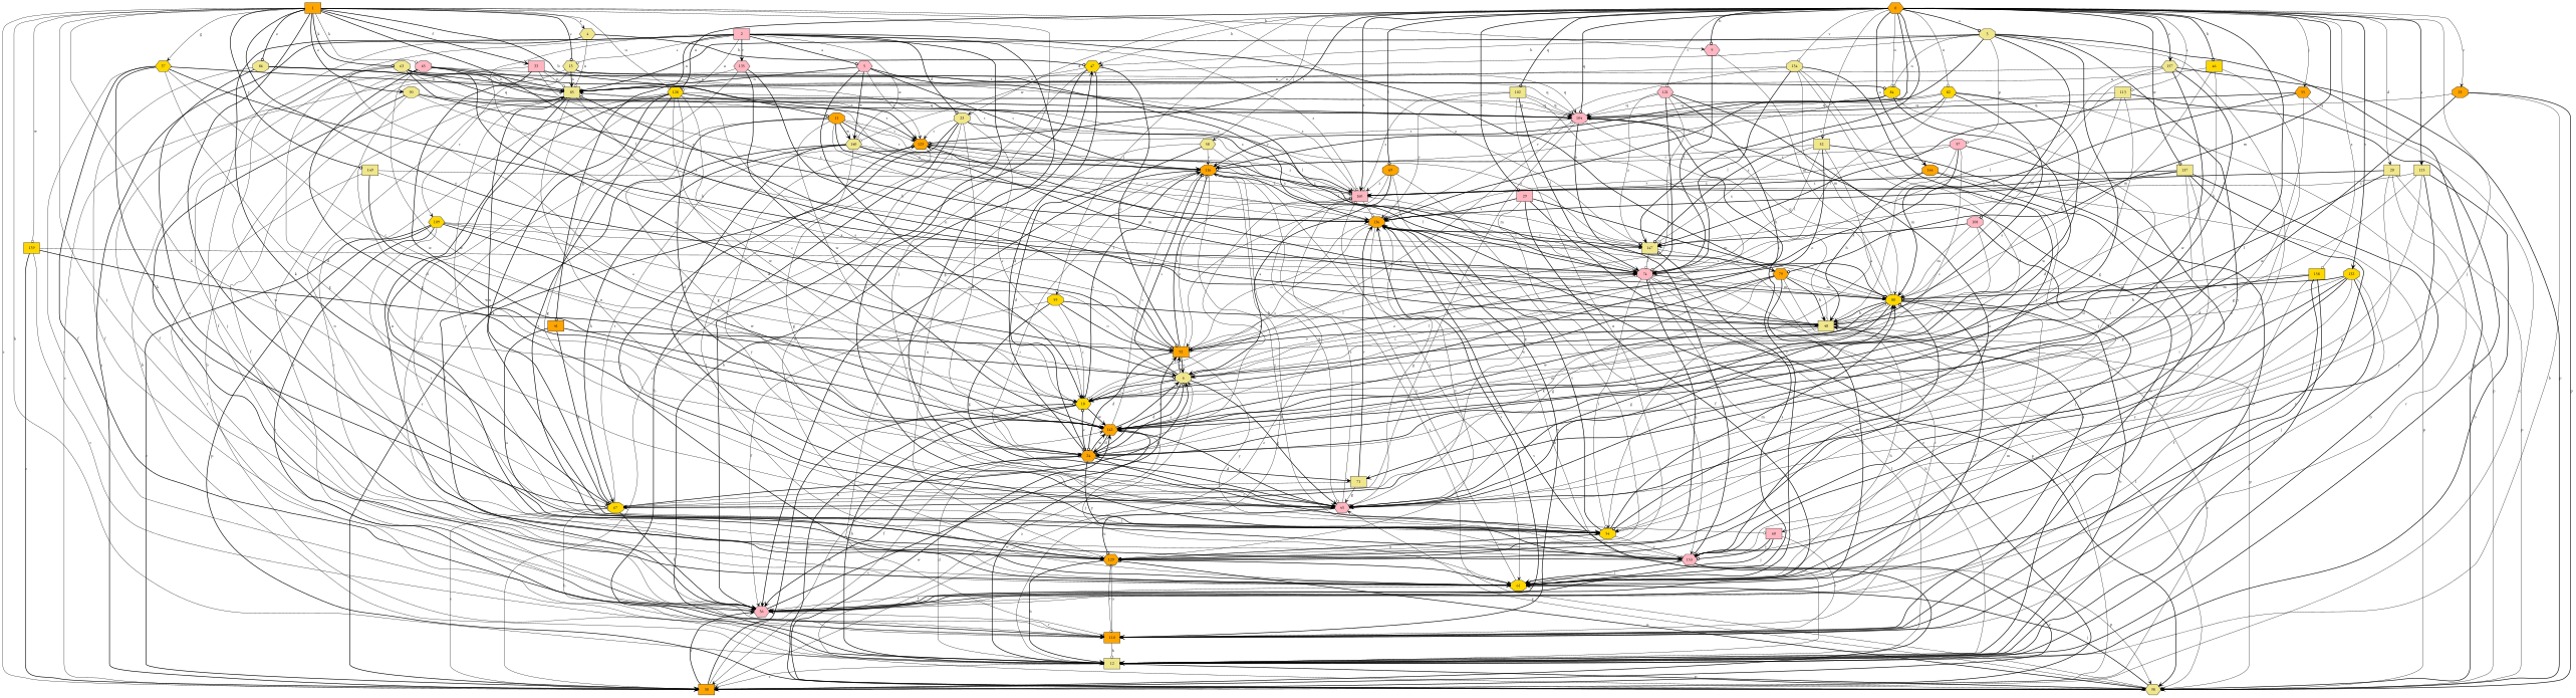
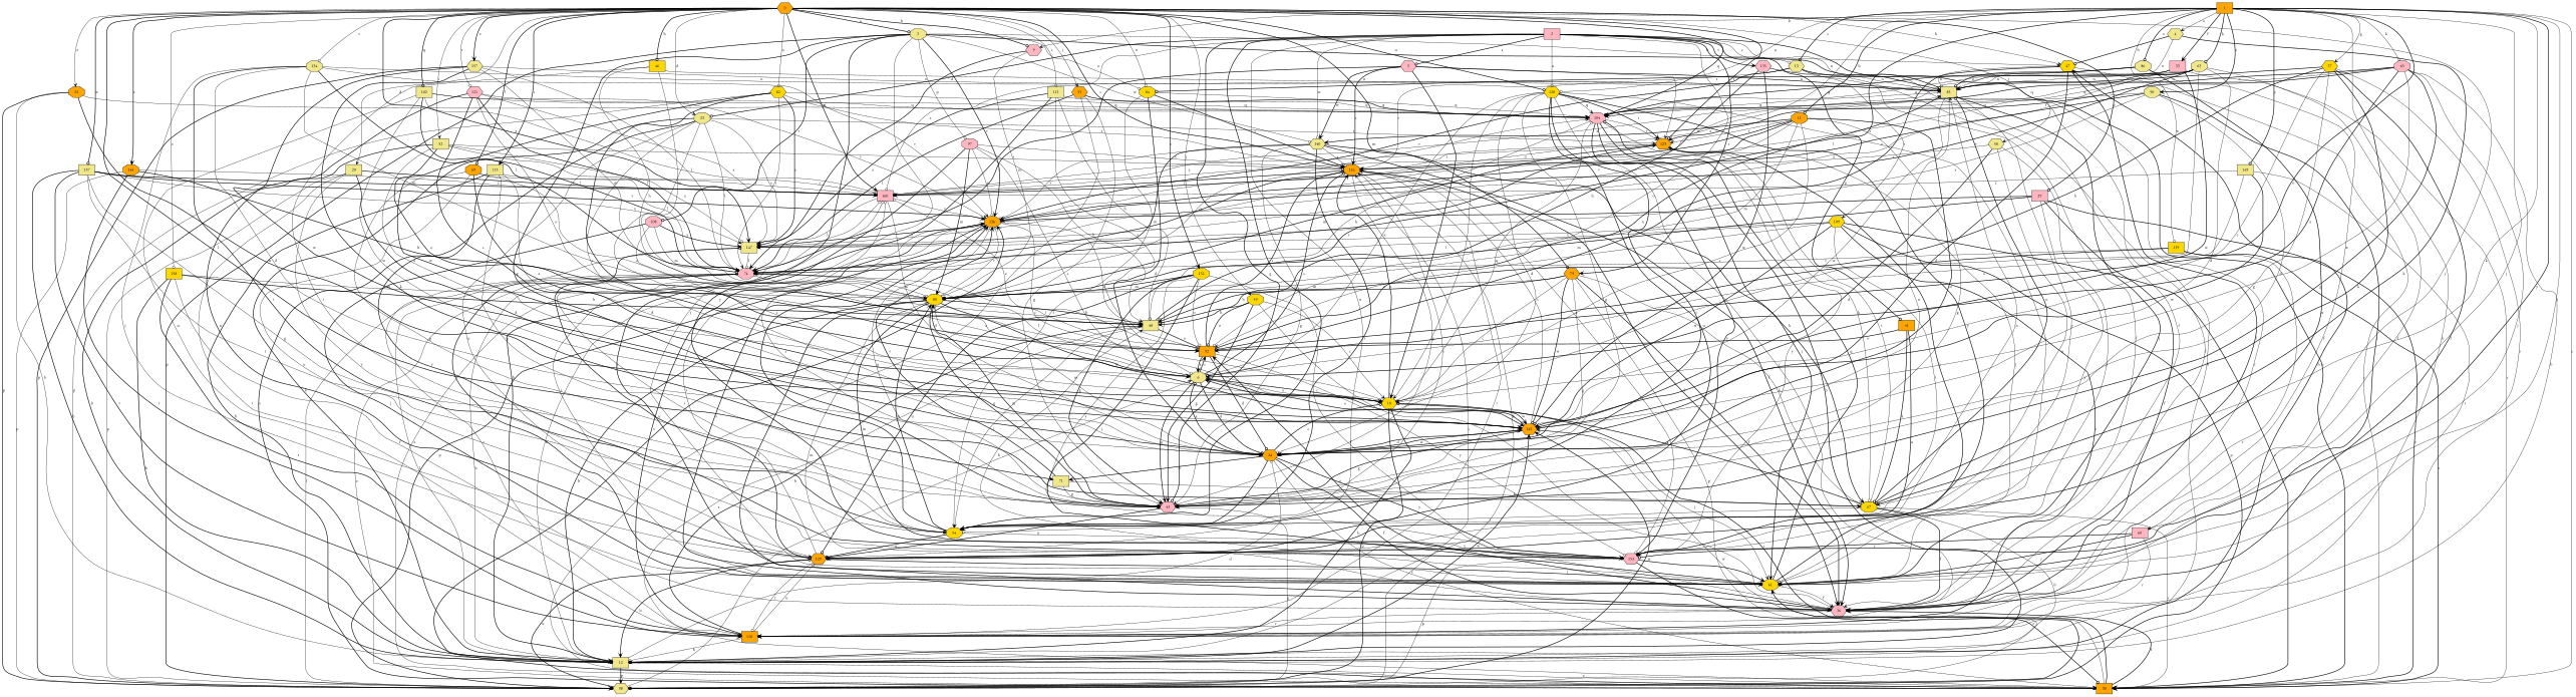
  strict digraph {
    fontname="EB Garamond"
    node [fillcolor=khaki fontname="EB Garamond" shape=hexagon style=filled]
    edge [arrowhead=vee fontname="EB Garamond" style=solid]
    0 [fillcolor=orange]
    3 [shape=octagon]
    9 [fillcolor=lightpink]
    20 [shape=box]
    23 [shape=octagon]
    25 [fillcolor=orange shape=octagon]
    29 [fillcolor=lightpink shape=box]
    46 [fillcolor=gold shape=box]
    47 [fillcolor=gold]
    52 [shape=box]
    55 [fillcolor=orange]
    58
    59 [fillcolor=gold shape=octagon]
    60 [fillcolor=lightpink shape=box]
    69 [fillcolor=orange shape=octagon]
    71 [shape=box]
    79 [fillcolor=orange]
    82 [fillcolor=gold]
    84 [fillcolor=gold shape=octagon]
    102 [shape=box]
    104 [fillcolor=lightpink shape=octagon]
    113 [shape=box]
    115 [shape=box]
    116 [fillcolor=orange shape=octagon]
    121 [fillcolor=lightpink]
    123 [fillcolor=orange]
    128 [fillcolor=gold]
    132 [fillcolor=gold shape=octagon]
    134 [shape=octagon]
    137 [shape=box]
    144 [fillcolor=orange shape=octagon]
    147 [shape=box]
    157
    158 [fillcolor=gold shape=box]
    160 [fillcolor=lightpink shape=box]
    61 [fillcolor=gold shape=octagon]
    153 [fillcolor=lightpink]
    43 [fillcolor=lightpink]
    140
    85 [shape=box]
    97 [fillcolor=lightpink shape=octagon]
    98
    108 [fillcolor=lightpink shape=octagon]
    136 [fillcolor=orange shape=octagon]
    74 [fillcolor=lightpink shape=octagon]
    80 [fillcolor=gold shape=octagon]
    24 [fillcolor=orange]
    110 [fillcolor=orange shape=box]
    12 [shape=box]
    30 [fillcolor=orange shape=box]
    129 [fillcolor=orange]
    18 [fillcolor=gold]
    142 [fillcolor=orange]
    36 [fillcolor=lightpink]
    54 [fillcolor=gold shape=octagon]
    48 [shape=box]
    92 [fillcolor=orange shape=box]
    6 [shape=octagon]
    67 [fillcolor=gold shape=octagon]
    1 [fillcolor=orange shape=box]
    4
    11 [fillcolor=orange shape=octagon]
    13
    33 [fillcolor=lightpink shape=box]
    37 [fillcolor=gold]
    63 [shape=octagon]
    65 [fillcolor=lightpink shape=octagon]
    86 [shape=octagon]
    90 [shape=octagon]
    139 [fillcolor=gold shape=box]
    149 [shape=box]
    109 [fillcolor=gold]
    2 [fillcolor=lightpink shape=box]
    5 [fillcolor=lightpink]
    41 [fillcolor=orange shape=box]
    135 [fillcolor=lightpink]
    0 -> 3 [arrowhead=odot label=a style=bold]
    0 -> 9 [arrowhead=odot label=b style=bold]
    0 -> 20 [label=d]
    0 -> 23 [label=d]
    0 -> 25 [label=e]
    0 -> 29 [arrowhead=odot label=e style=bold]
    0 -> 46 [arrowhead=odot label=h style=bold]
    0 -> 47 [label=h]
    0 -> 52 [label=i]
    0 -> 55 [label=j]
    0 -> 58 [label=j]
    0 -> 59 [label=j]
    0 -> 60 [label=j]
    0 -> 69 [arrowhead=odot label=l style=bold]
    0 -> 71 [label=l style=bold]
    0 -> 79 [arrowhead=odot label=m style=bold]
    0 -> 82 [arrowhead=odot label=n]
    0 -> 84 [arrowhead=odot label=n]
    0 -> 102 [arrowhead=odot label=q style=bold]
    0 -> 104 [arrowhead=odot label=q style=bold]
    0 -> 113 [arrowhead=odot label=s]
    0 -> 115 [label=s style=bold]
    0 -> 116 [label=s style=bold]
    0 -> 121 [arrowhead=odot label=t]
    0 -> 123 [arrowhead=odot label=t style=bold]
    0 -> 128 [arrowhead=odot label=u style=bold]
    0 -> 132 [label=v style=bold]
    0 -> 134 [arrowhead=odot label=v]
    0 -> 137 [arrowhead=odot label=w style=bold]
    0 -> 144 [label=x style=bold]
    0 -> 147 [label=x style=bold]
    0 -> 157 [label=z style=bold]
    0 -> 158 [arrowhead=odot label=z]
    0 -> 160 [label=z style=bold]
    3 -> 47 [label=h]
    3 -> 84 [arrowhead=odot label=n]
    3 -> 61 [arrowhead=odot label=j]
    3 -> 153 [label=y style=bold]
    3 -> 43 [arrowhead=odot label=g style=bold]
    3 -> 140 [arrowhead=odot label=w]
    3 -> 85 [arrowhead=odot label=n style=bold]
    3 -> 97 [arrowhead=odot label=p]
    3 -> 98 [arrowhead=odot label=p style=bold]
    3 -> 108 [arrowhead=odot label=r style=bold]
    3 -> 136 [label=v style=bold]
    9 -> 74 [label=l style=bold]
    9 -> 80 [arrowhead=odot label=m]
    20 -> 160 [label=z style=bold]
    20 -> 153 [arrowhead=odot label=y]
    20 -> 98 [arrowhead=odot label=p]
    20 -> 24 [arrowhead=odot label=d style=bold]
    20 -> 110 [arrowhead=odot label=r]
    23 -> 123 [label=t]
    23 -> 147 [arrowhead=odot label=x]
    23 -> 74 [label=l]
    23 -> 24 [label=d]
    23 -> 12 [label=b style=bold]
    23 -> 30 [arrowhead=odot label=e style=bold]
    23 -> 129 [label=u]
    23 -> 18 [label=c]
    25 -> 104 [label=q]
    25 -> 98 [label=p style=bold]
    25 -> 12 [label=b]
    25 -> 142 [label=w style=bold]
    29 -> 153 [label=y]
    29 -> 136 [arrowhead=odot label=v style=bold]
    29 -> 80 [arrowhead=odot label=m style=bold]
    29 -> 30 [label=e style=bold]
    29 -> 36 [label=f style=bold]
    46 -> 85 [arrowhead=odot label=n]
    46 -> 80 [arrowhead=odot label=m]
    46 -> 54 [arrowhead=odot label=i]
    46 -> 48 [label=h]
    47 -> 85 [arrowhead=odot label=n]
    47 -> 24 [arrowhead=odot label=d style=bold]
    47 -> 30 [label=e]
    47 -> 36 [arrowhead=odot label=f style=bold]
    47 -> 92 [arrowhead=odot label=o style=bold]
    52 -> 116 [arrowhead=odot label=s]
    52 -> 147 [arrowhead=odot label=x]
    52 -> 74 [arrowhead=odot label=l]
    52 -> 12 [arrowhead=odot label=b style=bold]
    52 -> 92 [label=o style=bold]
    52 -> 6 [arrowhead=odot label=a]
    55 -> 104 [label=q style=bold]
    55 -> 43 [label=g]
    55 -> 74 [label=l style=bold]
    55 -> 30 [label=e]
    58 -> 116 [label=s]
    58 -> 61 [label=j]
    58 -> 24 [arrowhead=odot label=d style=bold]
    58 -> 129 [arrowhead=odot label=u]
    59 -> 43 [label=g style=bold]
    59 -> 18 [label=c]
    59 -> 36 [label=f]
    59 -> 48 [label=h style=bold]
    59 -> 92 [arrowhead=odot label=o style=bold]
    60 -> 61 [arrowhead=odot label=j style=bold]
    60 -> 153 [arrowhead=odot label=y style=bold]
    60 -> 110 [label=r]
    69 -> 160 [label=z]
    69 -> 43 [arrowhead=odot label=g]
    69 -> 129 [arrowhead=odot label=u]
    69 -> 92 [label=o]
    69 -> 6 [label=a style=bold]
    71 -> 43 [label=g]
    71 -> 136 [label=v style=bold]
    71 -> 67 [label=k]
    79 -> 43 [label=g]
    79 -> 98 [arrowhead=odot label=p]
    79 -> 80 [label=m]
    79 -> 18 [label=c]
    79 -> 142 [arrowhead=odot label=w style=bold]
    79 -> 36 [label=f style=bold]
    79 -> 48 [label=h style=bold]
    79 -> 67 [arrowhead=odot label=k]
    82 -> 104 [label=q]
    82 -> 116 [arrowhead=odot label=s]
-   82 -> 147 [arrowhead=odot label=x style=bold]
+   82 -> 147 [label=x style=bold]
    82 -> 98 [arrowhead=odot label=p]
    82 -> 74 [label=l]
    82 -> 142 [arrowhead=odot label=w style=bold]
    82 -> 6 [label=a style=bold]
    84 -> 104 [label=q]
    84 -> 116 [label=s style=bold]
    84 -> 24 [label=d style=bold]
    84 -> 54 [label=i]
    102 -> 104 [label=q]
    102 -> 160 [arrowhead=odot label=z]
    102 -> 136 [label=v]
    102 -> 74 [label=l style=bold]
    102 -> 129 [arrowhead=odot label=u]
    102 -> 142 [label=w]
    104 -> 123 [label=t]
    104 -> 61 [label=j style=bold]
    104 -> 153 [arrowhead=odot label=y style=bold]
    104 -> 12 [arrowhead=odot label=b style=bold]
    104 -> 48 [arrowhead=odot label=h]
    104 -> 67 [arrowhead=odot label=k]
    113 -> 104 [label=q]
    113 -> 147 [label=x style=bold]
    113 -> 12 [label=b style=bold]
    113 -> 48 [arrowhead=odot label=h]
    113 -> 6 [arrowhead=odot label=a]
    115 -> 160 [arrowhead=odot label=z]
    115 -> 153 [arrowhead=odot label=y style=bold]
    115 -> 43 [label=g]
    115 -> 24 [arrowhead=odot label=d]
    115 -> 12 [arrowhead=odot label=b style=bold]
    116 -> 160 [arrowhead=odot label=z style=bold]
    116 -> 153 [arrowhead=odot label=y]
    116 -> 43 [arrowhead=odot label=g]
    116 -> 74 [label=l style=bold]
    116 -> 110 [arrowhead=odot label=r]
    116 -> 12 [arrowhead=odot label=b]
    116 -> 36 [label=f style=bold]
    121 -> 104 [label=q]
    121 -> 147 [arrowhead=odot label=x]
    121 -> 74 [arrowhead=odot label=l style=bold]
    121 -> 129 [arrowhead=odot label=u style=bold]
    121 -> 18 [label=c style=bold]
    121 -> 92 [arrowhead=odot label=o]
    123 -> 116 [label=s]
    123 -> 160 [arrowhead=odot label=z]
    123 -> 61 [arrowhead=odot label=j]
    123 -> 153 [label=y]
    123 -> 80 [arrowhead=odot label=m style=bold]
    128 -> 104 [label=q]
    128 -> 123 [label=t style=bold]
    128 -> 61 [arrowhead=odot label=j]
    128 -> 153 [label=y style=bold]
    128 -> 43 [label=g]
    128 -> 24 [arrowhead=odot label=d]
    128 -> 110 [label=r]
    128 -> 129 [arrowhead=odot label=u style=bold]
    128 -> 18 [label=c]
    128 -> 54 [label=i style=bold]
    128 -> 6 [arrowhead=odot label=a]
    132 -> 61 [arrowhead=odot label=j style=bold]
    132 -> 153 [arrowhead=odot label=y]
    132 -> 43 [label=g style=bold]
    132 -> 80 [arrowhead=odot label=m style=bold]
    132 -> 129 [arrowhead=odot label=u style=bold]
    132 -> 36 [arrowhead=odot label=f]
    132 -> 92 [arrowhead=odot label=o]
    134 -> 61 [label=j]
    134 -> 85 [label=n]
    134 -> 136 [label=v]
    134 -> 74 [arrowhead=odot label=l style=bold]
    134 -> 80 [label=m]
    134 -> 24 [arrowhead=odot label=d]
    134 -> 54 [arrowhead=odot label=i style=bold]
    137 -> 147 [label=x]
    137 -> 160 [arrowhead=odot label=z style=bold]
    137 -> 43 [label=g]
    137 -> 136 [label=v style=bold]
    137 -> 110 [label=r style=bold]
    137 -> 12 [arrowhead=odot label=b style=bold]
    137 -> 54 [label=i]
    144 -> 160 [label=z]
    144 -> 98 [label=p]
    144 -> 110 [label=r style=bold]
    144 -> 48 [label=h style=bold]
    147 -> 74 [arrowhead=odot label=l]
    147 -> 110 [label=r]
    157 -> 85 [label=n]
    157 -> 98 [arrowhead=odot label=p style=bold]
    157 -> 74 [arrowhead=odot label=l]
    157 -> 80 [label=m]
    157 -> 142 [label=w style=bold]
    157 -> 67 [label=k style=bold]
    158 -> 80 [arrowhead=odot label=m]
    158 -> 110 [arrowhead=odot label=r style=bold]
    158 -> 12 [arrowhead=odot label=b style=bold]
    158 -> 36 [arrowhead=odot label=f]
    158 -> 48 [label=h style=bold]
    160 -> 136 [arrowhead=odot label=v]
    160 -> 74 [arrowhead=odot label=l]
    160 -> 24 [label=d]
+   61 -> 104 [arrowhead=odot label=q style=bold]
    61 -> 123 [arrowhead=odot label=t style=bold]
    61 -> 147 [arrowhead=odot label=x style=bold]
    61 -> 160 [arrowhead=odot label=z]
    61 -> 36 [label=f]
    61 -> 48 [label=h]
    153 -> 61 [label=j style=bold]
    153 -> 98 [label=p]
    153 -> 80 [arrowhead=odot label=m style=bold]
    153 -> 30 [arrowhead=odot label=e style=bold]
    43 -> 160 [arrowhead=odot label=z]
    43 -> 85 [arrowhead=odot label=n]
    43 -> 80 [label=m style=bold]
    43 -> 129 [arrowhead=odot label=u style=bold]
    140 -> 116 [arrowhead=odot label=s]
    140 -> 43 [label=g]
    140 -> 136 [arrowhead=odot label=v]
    140 -> 80 [arrowhead=odot label=m style=bold]
    140 -> 36 [label=f style=bold]
    140 -> 54 [arrowhead=odot label=i style=bold]
    140 -> 67 [label=k style=bold]
    85 -> 104 [label=q]
    85 -> 61 [arrowhead=odot label=j style=bold]
    85 -> 153 [arrowhead=odot label=y]
    85 -> 110 [arrowhead=odot label=r]
    85 -> 142 [arrowhead=odot label=w]
    85 -> 36 [arrowhead=odot label=f]
    97 -> 116 [arrowhead=odot label=s]
    97 -> 61 [label=j style=bold]
    97 -> 136 [arrowhead=odot label=v]
    97 -> 80 [label=m style=bold]
    97 -> 18 [label=c]
    97 -> 48 [label=h]
    98 -> 116 [label=s]
    98 -> 61 [label=j style=bold]
    98 -> 43 [label=g]
    98 -> 74 [arrowhead=odot label=l]
    98 -> 129 [arrowhead=odot label=u style=bold]
    98 -> 142 [label=w style=bold]
    98 -> 6 [label=a]
    108 -> 147 [label=x style=bold]
    108 -> 61 [arrowhead=odot label=j style=bold]
    108 -> 80 [label=m]
    108 -> 18 [arrowhead=odot label=c]
    136 -> 147 [arrowhead=odot label=x style=bold]
    136 -> 43 [arrowhead=odot label=g]
    136 -> 85 [label=n]
    136 -> 98 [label=p style=bold]
    136 -> 12 [arrowhead=odot label=b]
    136 -> 18 [arrowhead=odot label=c]
    136 -> 92 [arrowhead=odot label=o]
    74 -> 80 [arrowhead=odot label=m]
    74 -> 12 [arrowhead=odot label=b]
    74 -> 30 [arrowhead=odot label=e]
    74 -> 129 [arrowhead=odot label=u style=bold]
    74 -> 54 [arrowhead=odot label=i]
    74 -> 6 [arrowhead=odot label=a]
    80 -> 104 [label=q]
    80 -> 43 [arrowhead=odot label=g style=bold]
    80 -> 136 [arrowhead=odot label=v]
    80 -> 12 [label=b style=bold]
    80 -> 142 [label=w style=bold]
    80 -> 36 [label=f style=bold]
    80 -> 48 [label=h style=bold]
    24 -> 71 [label=d style=bold]
    24 -> 153 [label=y style=bold]
    24 -> 80 [arrowhead=odot label=m]
    24 -> 30 [label=e]
    24 -> 18 [arrowhead=odot label=c style=bold]
    24 -> 142 [label=w style=bold]
    24 -> 36 [label=f style=bold]
    24 -> 54 [label=i style=bold]
    24 -> 6 [arrowhead=odot label=a style=bold]
    110 -> 136 [label=v style=bold]
    110 -> 12 [arrowhead=odot label=b]
    110 -> 129 [arrowhead=odot label=u]
    110 -> 48 [label=h style=bold]
    12 -> 47 [label=h style=bold]
    12 -> 98 [label=p style=bold]
    12 -> 74 [arrowhead=odot label=l]
    12 -> 24 [arrowhead=odot label=d]
    12 -> 30 [label=e]
    12 -> 142 [label=w style=bold]
    30 -> 160 [arrowhead=odot label=z]
    30 -> 136 [label=v style=bold]
    30 -> 18 [arrowhead=odot label=c style=bold]
    30 -> 142 [label=w]
    30 -> 36 [label=f style=bold]
    129 -> 61 [arrowhead=odot label=j style=bold]
    129 -> 85 [label=n]
    129 -> 136 [label=v]
    129 -> 110 [arrowhead=odot label=r]
    129 -> 12 [label=b style=bold]
    18 -> 104 [arrowhead=odot label=q]
    18 -> 116 [label=s style=bold]
    18 -> 98 [arrowhead=odot label=p style=bold]
    18 -> 12 [arrowhead=odot label=b style=bold]
    18 -> 142 [label=w style=bold]
    18 -> 6 [arrowhead=odot label=a]
    142 -> 116 [label=s]
    142 -> 61 [label=j]
    142 -> 43 [arrowhead=odot label=g style=bold]
    142 -> 24 [label=d style=bold]
    142 -> 6 [label=a style=bold]
    36 -> 136 [label=v style=bold]
    36 -> 80 [arrowhead=odot label=m]
    36 -> 110 [label=r]
    36 -> 92 [label=o style=bold]
    54 -> 116 [label=s]
    54 -> 153 [arrowhead=odot label=y]
    54 -> 136 [label=v style=bold]
    54 -> 80 [label=m style=bold]
    54 -> 129 [arrowhead=odot label=u style=bold]
    48 -> 123 [label=t style=bold]
    48 -> 30 [label=e]
    48 -> 54 [label=i]
    48 -> 92 [arrowhead=odot label=o style=bold]
    92 -> 116 [arrowhead=odot label=s style=bold]
    92 -> 160 [arrowhead=odot label=z]
    92 -> 153 [arrowhead=odot label=y]
    92 -> 85 [arrowhead=odot label=n style=bold]
    92 -> 74 [label=l]
    92 -> 24 [arrowhead=odot label=d style=bold]
    92 -> 6 [label=a style=bold]
    6 -> 116 [arrowhead=odot label=s style=bold]
    6 -> 43 [label=g style=bold]
    6 -> 74 [arrowhead=odot label=l]
    6 -> 24 [arrowhead=odot label=d style=bold]
    6 -> 18 [label=c style=bold]
    6 -> 92 [label=o style=bold]
    67 -> 123 [label=t]
    67 -> 85 [arrowhead=odot label=n style=bold]
    67 -> 12 [arrowhead=odot label=b]
    67 -> 30 [label=e]
    67 -> 36 [label=f style=bold]
    67 -> 54 [arrowhead=odot label=i]
    67 -> 6 [label=a style=bold]
    1 -> 9 [label=b]
    1 -> 60 [arrowhead=odot label=j]
    1 -> 128 [arrowhead=odot label=u]
    1 -> 147 [arrowhead=odot label=x]
    1 -> 61 [arrowhead=odot label=j]
    1 -> 153 [arrowhead=odot label=y style=bold]
    1 -> 74 [label=l style=bold]
    1 -> 12 [arrowhead=odot label=b]
    1 -> 30 [label=e]
    1 -> 92 [arrowhead=odot label=o style=bold]
    1 -> 67 [label=k]
    1 -> 4 [label=a]
    1 -> 11 [arrowhead=odot label=b style=bold]
    1 -> 13 [arrowhead=odot label=c style=bold]
    1 -> 33 [label=f style=bold]
    1 -> 37 [label=g]
    1 -> 63 [arrowhead=odot label=k style=bold]
    1 -> 65 [arrowhead=odot label=k]
    1 -> 86 [arrowhead=odot label=o style=bold]
    1 -> 90 [label=o style=bold]
    1 -> 139 [arrowhead=odot label=w]
    1 -> 149 [arrowhead=odot label=y style=bold]
    4 -> 47 [arrowhead=odot label=h style=bold]
    4 -> 85 [arrowhead=odot label=n]
    4 -> 67 [arrowhead=odot label=k style=bold]
    11 -> 116 [label=s style=bold]
    11 -> 123 [label=t]
    11 -> 147 [label=x]
    11 -> 43 [arrowhead=odot label=g]
    11 -> 140 [label=w style=bold]
    11 -> 136 [label=v style=bold]
    11 -> 80 [label=m]
    11 -> 24 [arrowhead=odot label=d style=bold]
    11 -> 18 [arrowhead=odot label=c]
    13 -> 116 [label=s]
    13 -> 85 [label=n style=bold]
    13 -> 136 [label=v style=bold]
    13 -> 12 [label=b]
    13 -> 109 [label=r]
    33 -> 104 [label=q]
    33 -> 147 [label=x]
    33 -> 160 [arrowhead=odot label=z]
    33 -> 85 [arrowhead=odot label=n]
    33 -> 30 [arrowhead=odot label=e]
    33 -> 142 [arrowhead=odot label=w style=bold]
    37 -> 43 [arrowhead=odot label=g]
    37 -> 85 [label=n style=bold]
    37 -> 110 [label=r]
    37 -> 18 [label=c]
    37 -> 36 [arrowhead=odot label=f style=bold]
    37 -> 48 [arrowhead=odot label=h style=bold]
    37 -> 67 [arrowhead=odot label=k style=bold]
    63 -> 84 [arrowhead=odot label=t style=bold]
    63 -> 104 [arrowhead=odot label=q style=bold]
    63 -> 160 [label=z]
    63 -> 85 [label=n]
    63 -> 136 [label=v style=bold]
    63 -> 24 [label=d]
    63 -> 18 [arrowhead=odot label=c]
    63 -> 36 [arrowhead=odot label=f]
    65 -> 104 [label=q]
    65 -> 123 [label=t style=bold]
    65 -> 61 [label=j]
    65 -> 43 [label=g style=bold]
    65 -> 85 [arrowhead=odot label=n style=bold]
    65 -> 12 [label=b]
    65 -> 142 [label=w]
    65 -> 6 [label=a style=bold]
    86 -> 104 [label=q style=bold]
    86 -> 85 [arrowhead=odot label=n style=bold]
    86 -> 129 [arrowhead=odot label=u style=bold]
    86 -> 36 [label=f]
    90 -> 104 [label=q]
    90 -> 147 [arrowhead=odot label=x]
    90 -> 160 [label=z style=bold]
    90 -> 61 [label=j style=bold]
    90 -> 24 [label=d]
    139 -> 74 [label=l]
    139 -> 110 [label=r]
    139 -> 30 [label=e style=bold]
    139 -> 6 [arrowhead=odot label=a style=bold]
    149 -> 160 [arrowhead=odot label=z]
    149 -> 110 [label=r]
    149 -> 142 [arrowhead=odot label=w style=bold]
    149 -> 6 [arrowhead=odot label=a]
    109 -> 147 [label=x]
    109 -> 98 [arrowhead=odot label=p style=bold]
    109 -> 74 [arrowhead=odot label=l]
    109 -> 110 [label=r style=bold]
    109 -> 30 [label=e style=bold]
    109 -> 142 [label=w style=bold]
    109 -> 54 [label=i]
    109 -> 92 [label=o]
    2 -> 23 [arrowhead=odot label=d style=bold]
    2 -> 79 [label=m style=bold]
    2 -> 128 [arrowhead=odot label=u]
    2 -> 160 [arrowhead=odot label=z]
    2 -> 43 [arrowhead=odot label=g style=bold]
    2 -> 140 [arrowhead=odot label=w]
    2 -> 30 [label=e style=bold]
    2 -> 129 [arrowhead=odot label=u]
    2 -> 36 [label=f]
    2 -> 54 [label=i style=bold]
    2 -> 92 [arrowhead=odot label=o]
    2 -> 13 [arrowhead=odot label=c]
    2 -> 5 [arrowhead=odot label=a style=bold]
    2 -> 41 [arrowhead=odot label=g style=bold]
    2 -> 135 [label=v style=bold]
    5 -> 116 [label=s style=bold]
    5 -> 123 [label=t]
    5 -> 140 [label=w style=bold]
    5 -> 85 [arrowhead=odot label=n style=bold]
    5 -> 74 [label=l style=bold]
    5 -> 18 [label=c style=bold]
    41 -> 129 [label=u style=bold]
    41 -> 92 [label=o style=bold]
    41 -> 67 [arrowhead=odot label=k style=bold]
    135 -> 85 [arrowhead=odot label=n]
    135 -> 142 [arrowhead=odot label=w style=bold]
    135 -> 36 [label=f]
    135 -> 48 [arrowhead=odot label=h style=bold]
  }
